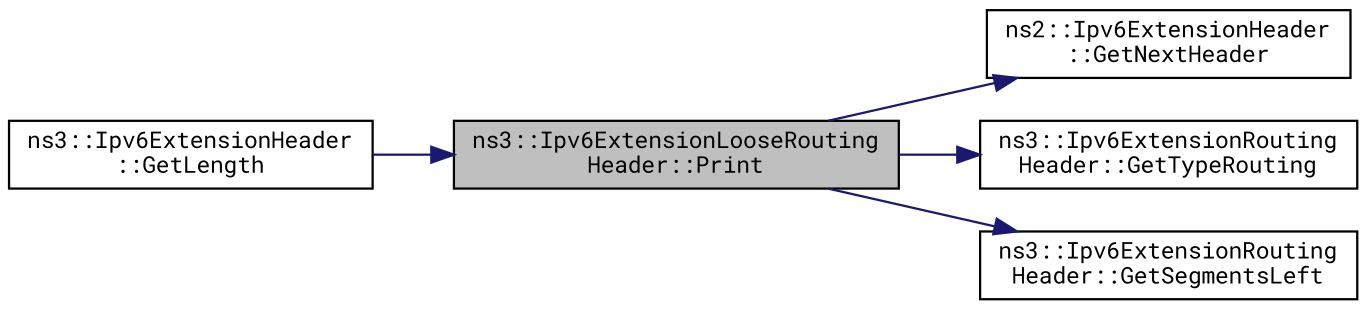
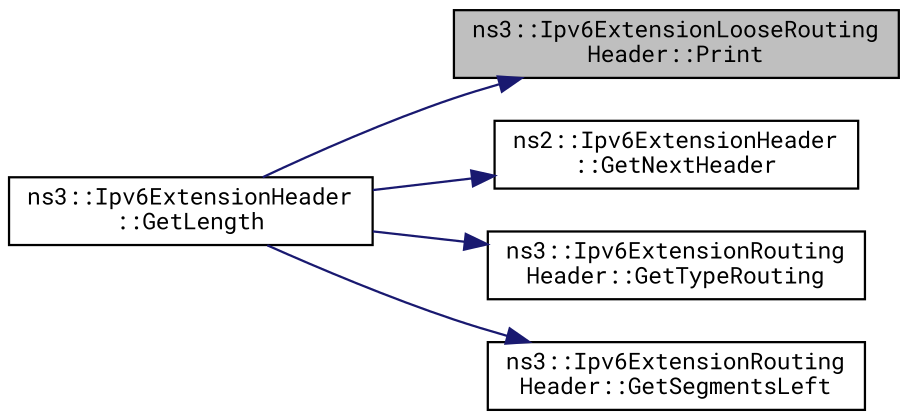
  digraph {
    fontname="Roboto Mono"
    rankdir=LR
    node [color=black fillcolor=white fontname="Roboto Mono" fontsize=10 shape=record style=filled]
    edge [color=midnightblue fontname="Roboto Mono" fontsize=10 labelfontname=Helvetica labelfontsize=10 style=solid]
    n1 [fillcolor=grey75 fontcolor=black height=0.2 label="ns3::Ipv6ExtensionLooseRouting\lHeader::Print" width=0.4]
    n2 [height=0.2 label="ns2::Ipv6ExtensionHeader\l::GetNextHeader" width=0.4]
    n3 [height=0.2 label="ns3::Ipv6ExtensionRouting\lHeader::GetTypeRouting" width=0.4]
    n4 [height=0.2 label="ns3::Ipv6ExtensionRouting\lHeader::GetSegmentsLeft" width=0.4]
    n5 [height=0.2 label="ns3::Ipv6ExtensionHeader\l::GetLength" width=0.4]
-   n1 -> n2
-   n1 -> n3
-   n1 -> n4
+   n5 -> n2
+   n5 -> n3
+   n5 -> n4
    n5 -> n1
  }
